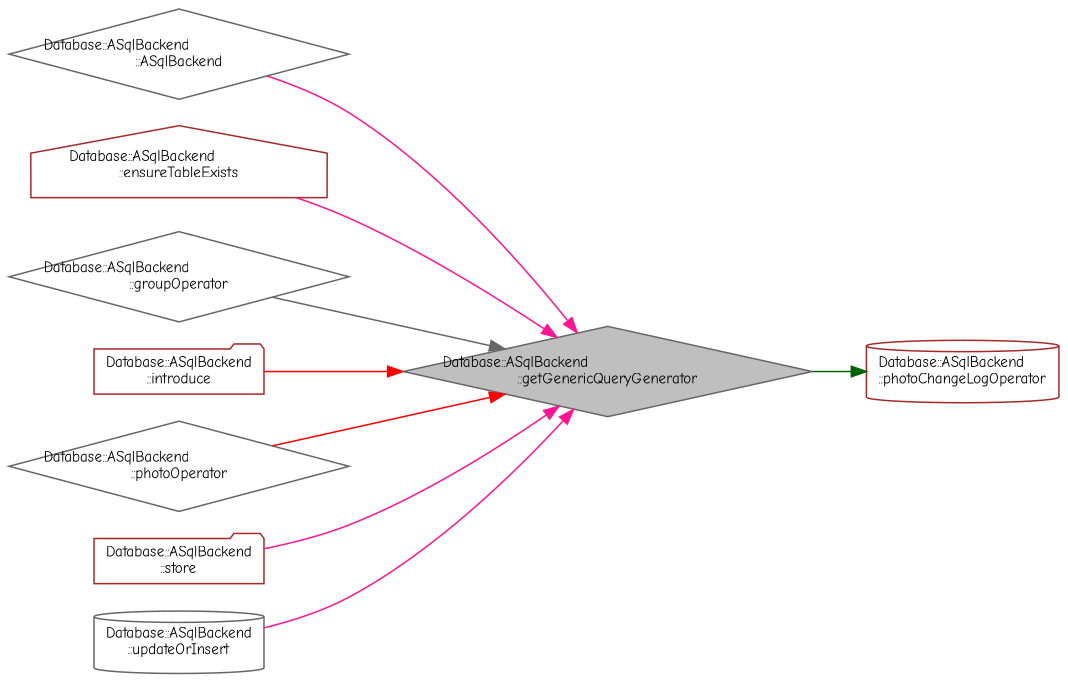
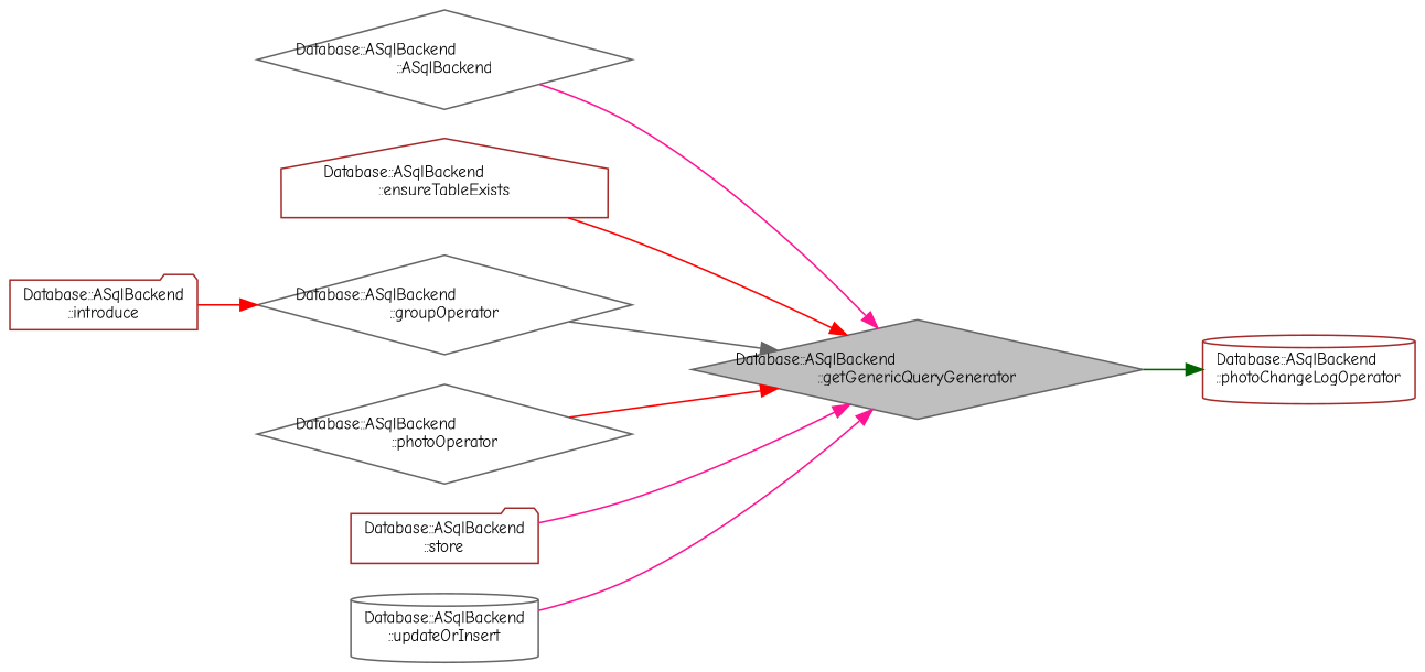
  digraph {
    fontname="Comic Neue"
    rankdir=RL
    node [color=gray40 fillcolor=white fontname="Comic Neue" fontsize=10 shape=diamond style=filled]
    edge [color=deeppink dir=back fontname="Comic Neue" fontsize=10 labelfontname=Helvetica labelfontsize=10 style=solid]
    n1 [fillcolor=grey75 fontcolor=black height=0.2 label="Database::ASqlBackend\l::getGenericQueryGenerator" width=0.4]
    n2 [height=0.2 label="Database::ASqlBackend\l::ASqlBackend" width=0.4]
    n3 [color=brown height=0.2 label="Database::ASqlBackend\l::ensureTableExists" shape=house width=0.4]
    n4 [height=0.2 label="Database::ASqlBackend\l::groupOperator" width=0.4]
    n5 [color=brown height=0.2 label="Database::ASqlBackend\l::introduce" shape=folder width=0.4]
    n6 [height=0.2 label="Database::ASqlBackend\l::photoOperator" width=0.4]
    n7 [color=brown height=0.2 label="Database::ASqlBackend\l::store" shape=folder width=0.4]
    n8 [height=0.2 label="Database::ASqlBackend\l::updateOrInsert" shape=cylinder width=0.4]
    n9 [color=brown height=0.2 label="Database::ASqlBackend\l::photoChangeLogOperator" shape=cylinder width=0.4]
    n1 -> n2
-   n1 -> n3
+   n1 -> n3 [color=red]
    n1 -> n4 [color=gray40]
-   n1 -> n5 [color=red]
+   n4 -> n5 [color=red]
    n1 -> n6 [color=red]
    n1 -> n7
    n1 -> n8
    n9 -> n1 [color=darkgreen]
  }
